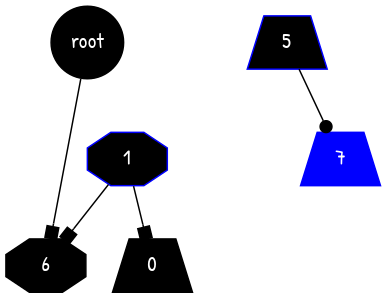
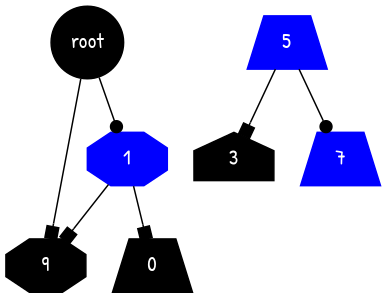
  digraph {
    fontname="Patrick Hand"
    node [color=black fontcolor=white fontname="Patrick Hand" shape=trapezium style=filled]
    edge [arrowhead=box fontname="Patrick Hand"]
    root [shape=circle]
-   1 [color=blue shape=octagon fillcolor=black]
-   6 [shape=octagon]
+   1 [color=blue shape=octagon]
+   6 [shape=octagon label=9]
    n4 [label=0]
-   5 [color=blue fillcolor=black]
+   5 [color=blue]
+   3 [shape=house]
    n7 [color=blue label=7]
+   root -> 1 [arrowhead=dot]
    root -> 6
    1 -> 6
    1 -> n4
+   5 -> 3
    5 -> n7 [arrowhead=dot]
  }
